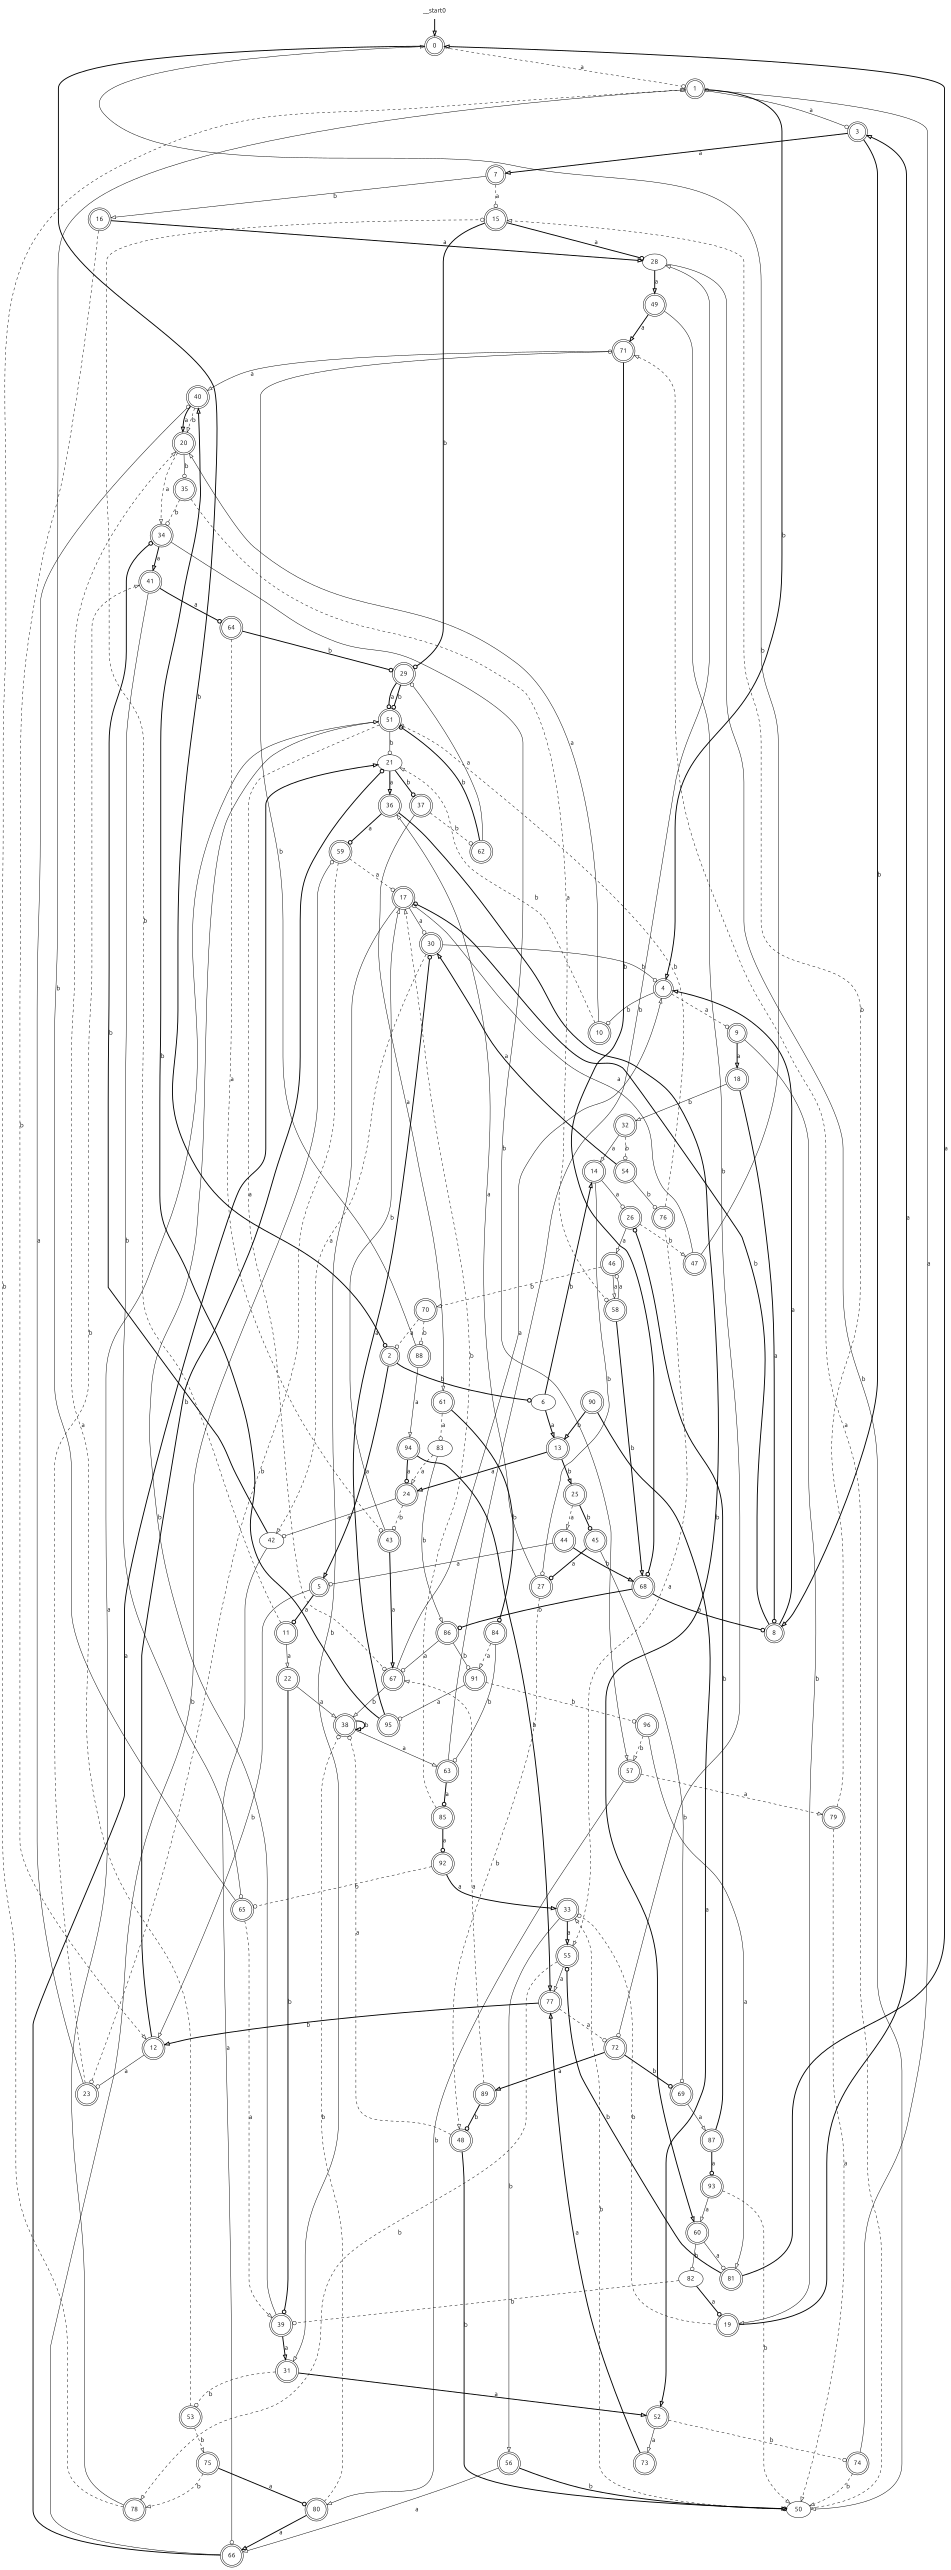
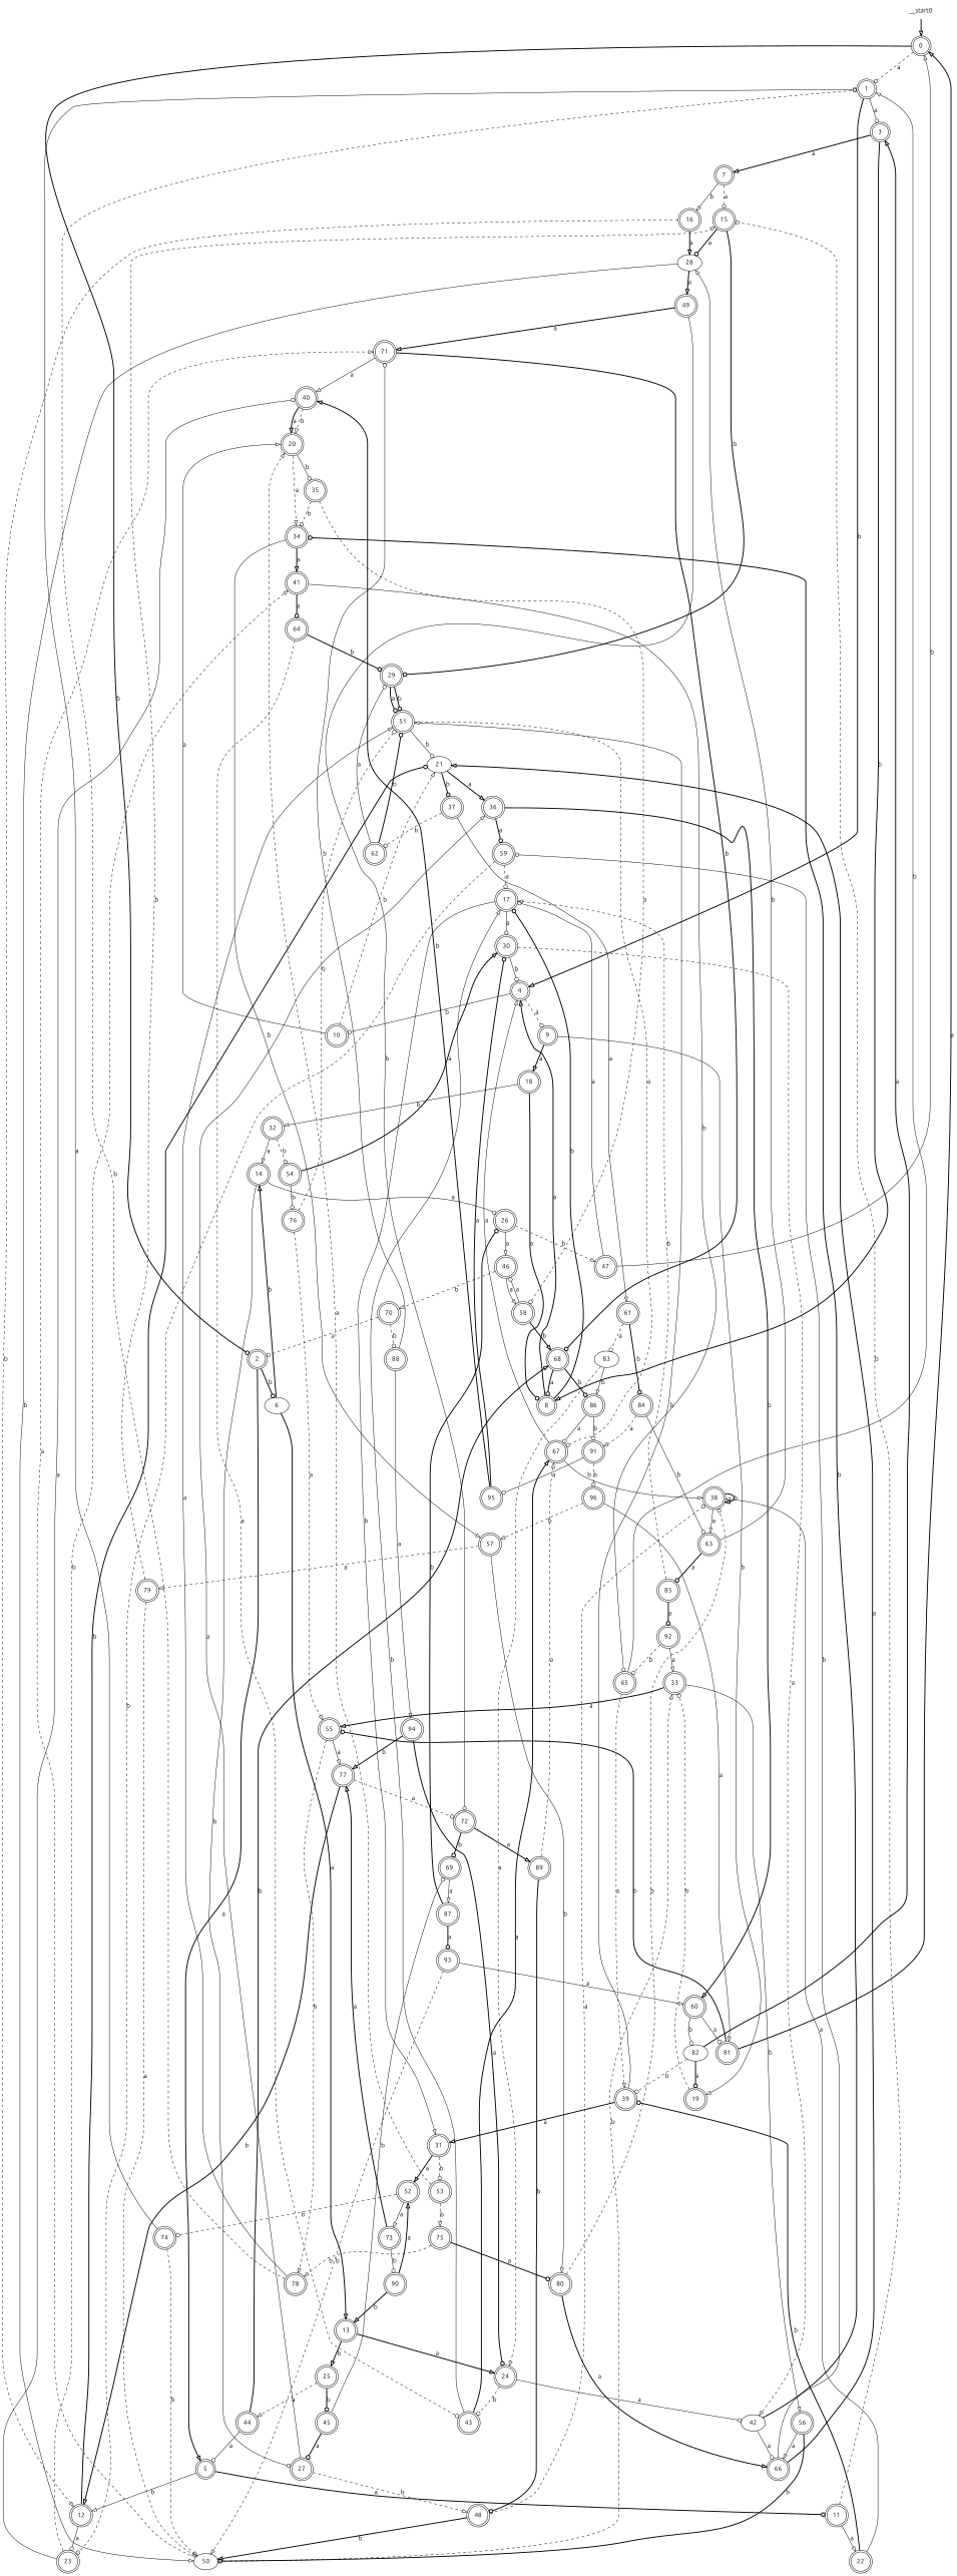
  digraph {
    fontname=Ubuntu
    node [fontname=Ubuntu shape=doublecircle]
    edge [arrowhead=onormal fontname=Ubuntu style=bold]
    __start0 [shape=none]
    0
    1
    2
    3
    4
    5
    6 [shape=""]
    7
    8
    9
    10
    11
    12
    13
    14
    15
    16
    17
    18
    19
    20
    21 [shape=""]
    22
    23
    24
    25
    26
    27
    28 [shape=""]
    29
    30
    31
    32
    33
    34
    35
    36
    37
    38
    39
    40
    41
    42 [shape=""]
    43
    44
    45
    46
    47
    48
    49
    50 [shape=""]
    51
    52
    53
    54
    55
    56
    57
    58
    59
    60
    61
    62
    63
    64
    65
    66
    67
    68
    69
    70
    71
    72
    73
    74
    75
    76
    77
    78
    79
    80
    81
    82 [shape=""]
    83 [shape=""]
    84
    85
    86
    87
    88
    89
    90
    91
    92
    93
    94
    95
    96
    __start0 -> 0
    0 -> 1 [arrowhead=odot label=a style=dashed]
    0 -> 2 [arrowhead=odot label=b]
    1 -> 3 [arrowhead=odot label=a style=solid]
    1 -> 4 [label=b]
    2 -> 5 [label=a]
    2 -> 6 [arrowhead=odot label=b]
    3 -> 7 [label=a]
    3 -> 8 [label=b]
    4 -> 9 [arrowhead=odot label=a style=dashed]
    4 -> 10 [arrowhead=odot label=b style=solid]
    5 -> 11 [arrowhead=odot label=a]
    5 -> 12 [label=b style=solid]
    6 -> 13 [label=a]
    6 -> 14 [label=b]
    7 -> 15 [arrowhead=odot label=a style=dashed]
    7 -> 16 [label=b style=solid]
    8 -> 4 [label=a]
    8 -> 17 [arrowhead=odot label=b]
    9 -> 18 [label=a]
    9 -> 19 [label=b style=solid]
    10 -> 20 [label=a style=solid]
    10 -> 21 [label=b style=dashed]
    11 -> 15 [arrowhead=odot label=b style=dashed]
    11 -> 22 [label=a style=solid]
    12 -> 21 [arrowhead=odot label=b]
    12 -> 23 [arrowhead=odot label=a style=solid]
    13 -> 24 [label=a]
    13 -> 25 [label=b]
    14 -> 26 [arrowhead=odot label=a style=solid]
    14 -> 27 [arrowhead=odot label=b style=solid]
    15 -> 28 [arrowhead=odot label=a]
    15 -> 29 [arrowhead=odot label=b]
    16 -> 12 [label=b style=dashed]
    16 -> 28 [label=a]
    17 -> 30 [arrowhead=odot label=a style=solid]
    17 -> 31 [label=b style=solid]
    18 -> 8 [arrowhead=odot label=a]
    18 -> 32 [label=b style=solid]
-   19 -> 3 [label=a]
+   82 -> 3 [label=a]
    19 -> 33 [arrowhead=odot label=b style=dashed]
    20 -> 34 [label=a style=dashed]
    20 -> 35 [arrowhead=odot label=b style=solid]
    21 -> 36 [label=a]
    21 -> 37 [arrowhead=odot label=b]
    22 -> 38 [label=a style=solid]
    22 -> 39 [arrowhead=odot label=b]
    23 -> 40 [arrowhead=odot label=a style=solid]
    23 -> 41 [label=b style=dashed]
    24 -> 42 [arrowhead=odot label=a style=solid]
    24 -> 43 [arrowhead=odot label=b style=dashed]
    25 -> 44 [label=a style=dashed]
    25 -> 45 [arrowhead=odot label=b]
    26 -> 46 [label=a style=solid]
    26 -> 47 [label=b style=dashed]
    27 -> 36 [label=a style=solid]
    27 -> 48 [label=b style=dashed]
    28 -> 49 [label=a]
    28 -> 50 [label=b style=solid]
    29 -> 51 [arrowhead=odot label=a]
    29 -> 51 [arrowhead=odot label=b]
    30 -> 4 [arrowhead=odot label=b style=solid]
    30 -> 42 [label=a style=dashed]
    31 -> 52 [label=a]
    31 -> 53 [arrowhead=odot label=b style=dashed]
    32 -> 14 [label=a style=solid]
    32 -> 54 [arrowhead=odot label=b style=dashed]
    33 -> 55 [label=a]
    33 -> 56 [label=b style=solid]
    34 -> 41 [label=a]
    34 -> 57 [label=b style=solid]
    35 -> 34 [arrowhead=odot label=b style=dashed]
    35 -> 58 [arrowhead=odot label=a style=dashed]
    36 -> 59 [arrowhead=odot label=a]
    36 -> 60 [label=b]
    37 -> 61 [label=a style=solid]
    37 -> 62 [arrowhead=odot label=b style=dashed]
    38 -> 38 [label=b]
    38 -> 63 [label=a style=solid]
    39 -> 31 [label=a]
    39 -> 51 [label=b style=solid]
    40 -> 20 [label=a]
    40 -> 20 [label=b style=dashed]
    41 -> 64 [arrowhead=odot label=a]
    41 -> 65 [arrowhead=odot label=b style=solid]
    42 -> 34 [arrowhead=odot label=b]
    42 -> 66 [arrowhead=odot label=a style=solid]
    43 -> 17 [label=b style=solid]
    43 -> 67 [label=a]
    44 -> 5 [arrowhead=odot label=a style=solid]
    44 -> 68 [label=b]
    45 -> 27 [arrowhead=odot label=a]
    45 -> 69 [arrowhead=odot label=b style=solid]
    46 -> 58 [label=a style=solid]
    46 -> 70 [label=b style=dashed]
    47 -> 0 [label=b style=solid]
    47 -> 17 [arrowhead=odot label=a style=solid]
    48 -> 38 [arrowhead=odot label=a style=dashed]
    48 -> 50 [label=b]
    49 -> 71 [label=a]
    49 -> 72 [arrowhead=odot label=b style=solid]
    50 -> 33 [label=b style=dashed]
    50 -> 71 [label=a style=dashed]
    51 -> 21 [arrowhead=odot label=b style=solid]
    51 -> 67 [arrowhead=odot label=a style=dashed]
    52 -> 73 [label=a style=solid]
    52 -> 74 [arrowhead=odot label=b style=dashed]
    53 -> 20 [label=a style=dashed]
    53 -> 75 [label=b style=dashed]
    54 -> 30 [label=a]
    54 -> 76 [arrowhead=odot label=b style=solid]
    55 -> 77 [label=a style=solid]
    55 -> 78 [label=b style=dashed]
    56 -> 50 [arrowhead=odot label=b]
    56 -> 66 [label=a style=solid]
    57 -> 79 [label=a style=dashed]
    57 -> 80 [label=b style=solid]
    58 -> 46 [arrowhead=odot label=a style=solid]
    58 -> 68 [label=b]
    59 -> 17 [arrowhead=odot label=a style=dashed]
    59 -> 23 [arrowhead=odot label=b style=dashed]
    60 -> 81 [arrowhead=odot label=a style=solid]
    60 -> 82 [arrowhead=odot label=b style=solid]
    61 -> 83 [arrowhead=odot label=a style=dashed]
    61 -> 84 [arrowhead=odot label=b]
    62 -> 29 [arrowhead=odot label=a style=solid]
    62 -> 51 [arrowhead=odot label=b]
    63 -> 28 [label=b style=solid]
    63 -> 85 [arrowhead=odot label=a]
    64 -> 29 [arrowhead=odot label=b]
    64 -> 43 [arrowhead=odot label=a style=dashed]
    65 -> 1 [label=b style=solid]
    65 -> 39 [label=a style=dashed]
    66 -> 21 [label=a]
    66 -> 59 [arrowhead=odot label=b style=solid]
    67 -> 4 [label=a style=solid]
    67 -> 38 [label=b style=solid]
    68 -> 8 [arrowhead=odot label=a]
    68 -> 86 [arrowhead=odot label=b]
    69 -> 87 [label=a style=solid]
    70 -> 2 [arrowhead=odot label=a style=dashed]
    70 -> 88 [arrowhead=odot label=b style=dashed]
    71 -> 40 [label=a style=solid]
    71 -> 68 [arrowhead=odot label=b]
    72 -> 69 [arrowhead=odot label=b]
    72 -> 89 [label=a]
    73 -> 77 [label=a]
+   73 -> 90 [arrowhead=odot label=b style=solid]
    74 -> 1 [arrowhead=odot label=a style=solid]
    74 -> 50 [label=b style=dashed]
    75 -> 78 [label=b style=dashed]
    75 -> 80 [arrowhead=odot label=a]
    76 -> 51 [arrowhead=odot label=b style=dashed]
    76 -> 55 [label=a style=dashed]
    77 -> 12 [label=b]
    77 -> 72 [arrowhead=odot label=a style=dashed]
    78 -> 1 [arrowhead=odot label=b style=dashed]
    78 -> 51 [label=a style=solid]
    79 -> 15 [label=b style=dashed]
    79 -> 50 [label=a style=dashed]
    80 -> 38 [arrowhead=odot label=b style=dashed]
    80 -> 66 [label=a]
    81 -> 0 [label=a]
    81 -> 55 [arrowhead=odot label=b]
    82 -> 19 [arrowhead=odot label=a]
    82 -> 39 [arrowhead=odot label=b style=dashed]
    83 -> 24 [label=a style=dashed]
    83 -> 86 [label=b style=solid]
    84 -> 63 [arrowhead=odot label=b style=solid]
    84 -> 91 [label=a style=dashed]
    85 -> 17 [label=b style=dashed]
    85 -> 92 [arrowhead=odot label=a]
    86 -> 67 [arrowhead=odot label=a style=solid]
    86 -> 91 [arrowhead=odot label=b style=solid]
    87 -> 26 [arrowhead=odot label=b]
    87 -> 93 [arrowhead=odot label=a]
    88 -> 71 [arrowhead=odot label=b style=solid]
    88 -> 94 [label=a style=solid]
    89 -> 48 [arrowhead=odot label=b]
    89 -> 67 [label=a style=dashed]
    90 -> 13 [label=b]
    90 -> 52 [label=a]
    91 -> 95 [arrowhead=odot label=a style=solid]
    91 -> 96 [arrowhead=odot label=b style=dashed]
-   92 -> 33 [label=a]
+   92 -> 33 [label=a style=solid]
    92 -> 65 [arrowhead=odot label=b style=dashed]
    93 -> 50 [label=b style=dashed]
    93 -> 60 [label=a style=solid]
    94 -> 24 [arrowhead=odot label=a]
    94 -> 77 [label=b]
    95 -> 30 [arrowhead=odot label=a]
    95 -> 40 [label=b]
    96 -> 57 [label=b style=dashed]
    96 -> 81 [label=a style=solid]
  }
